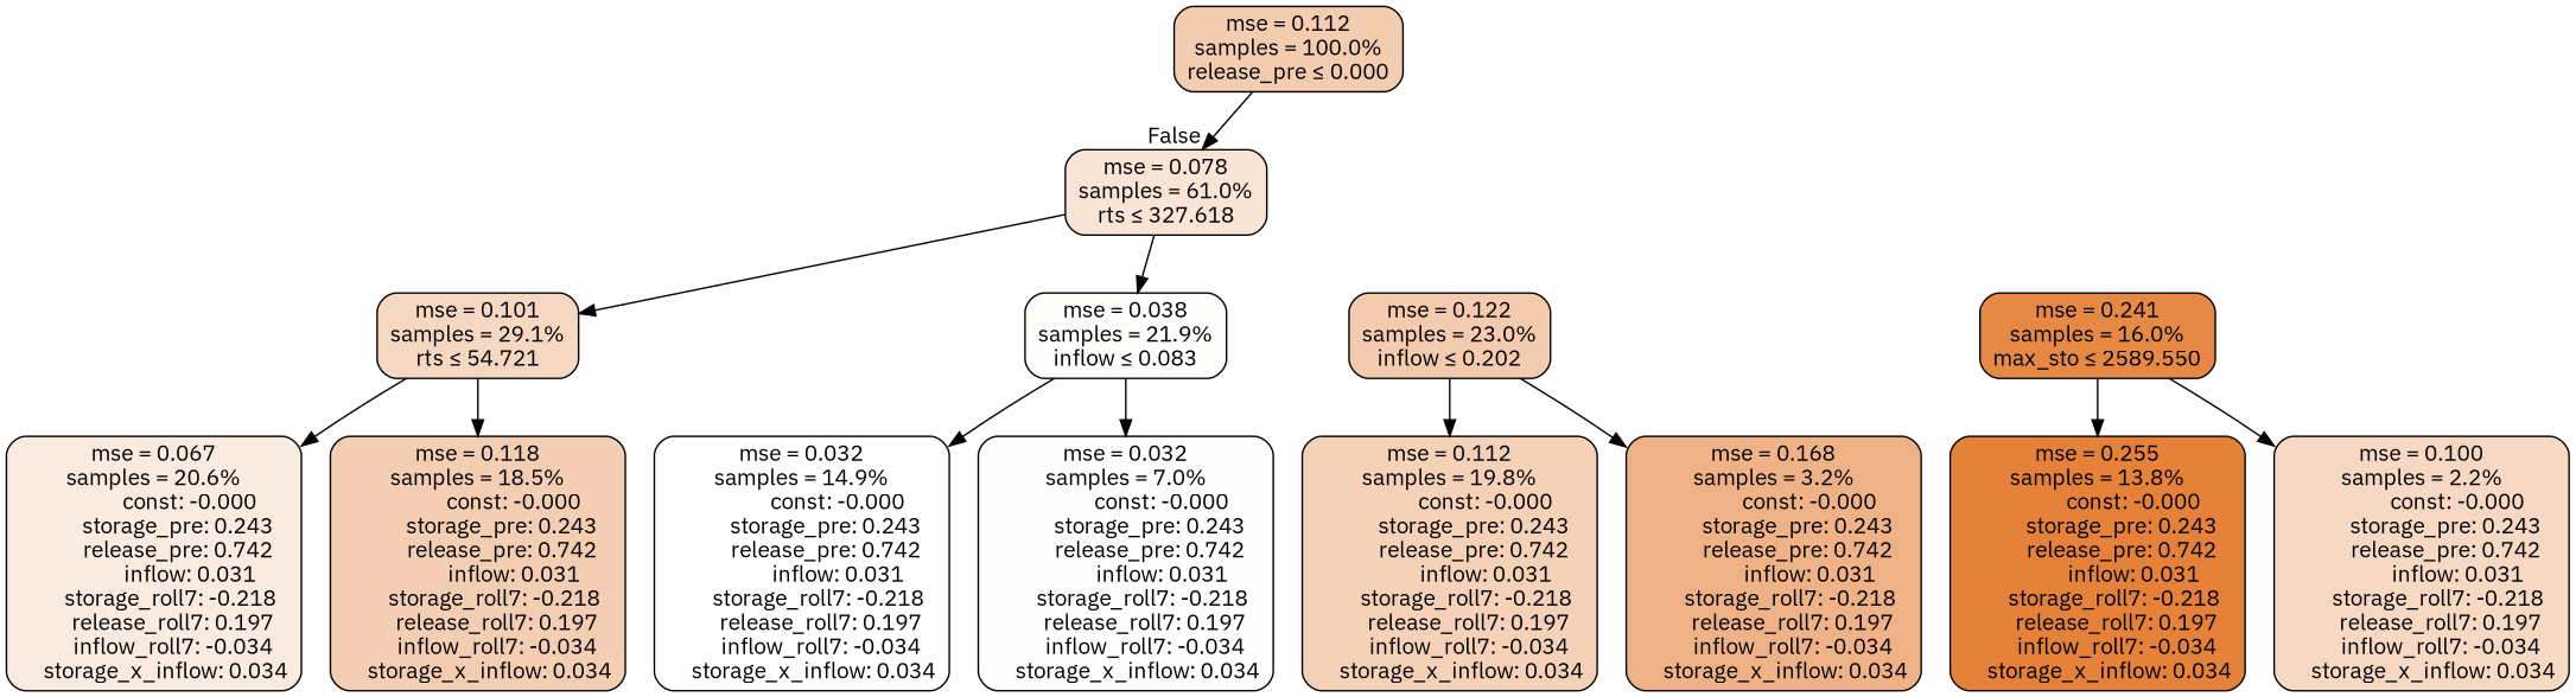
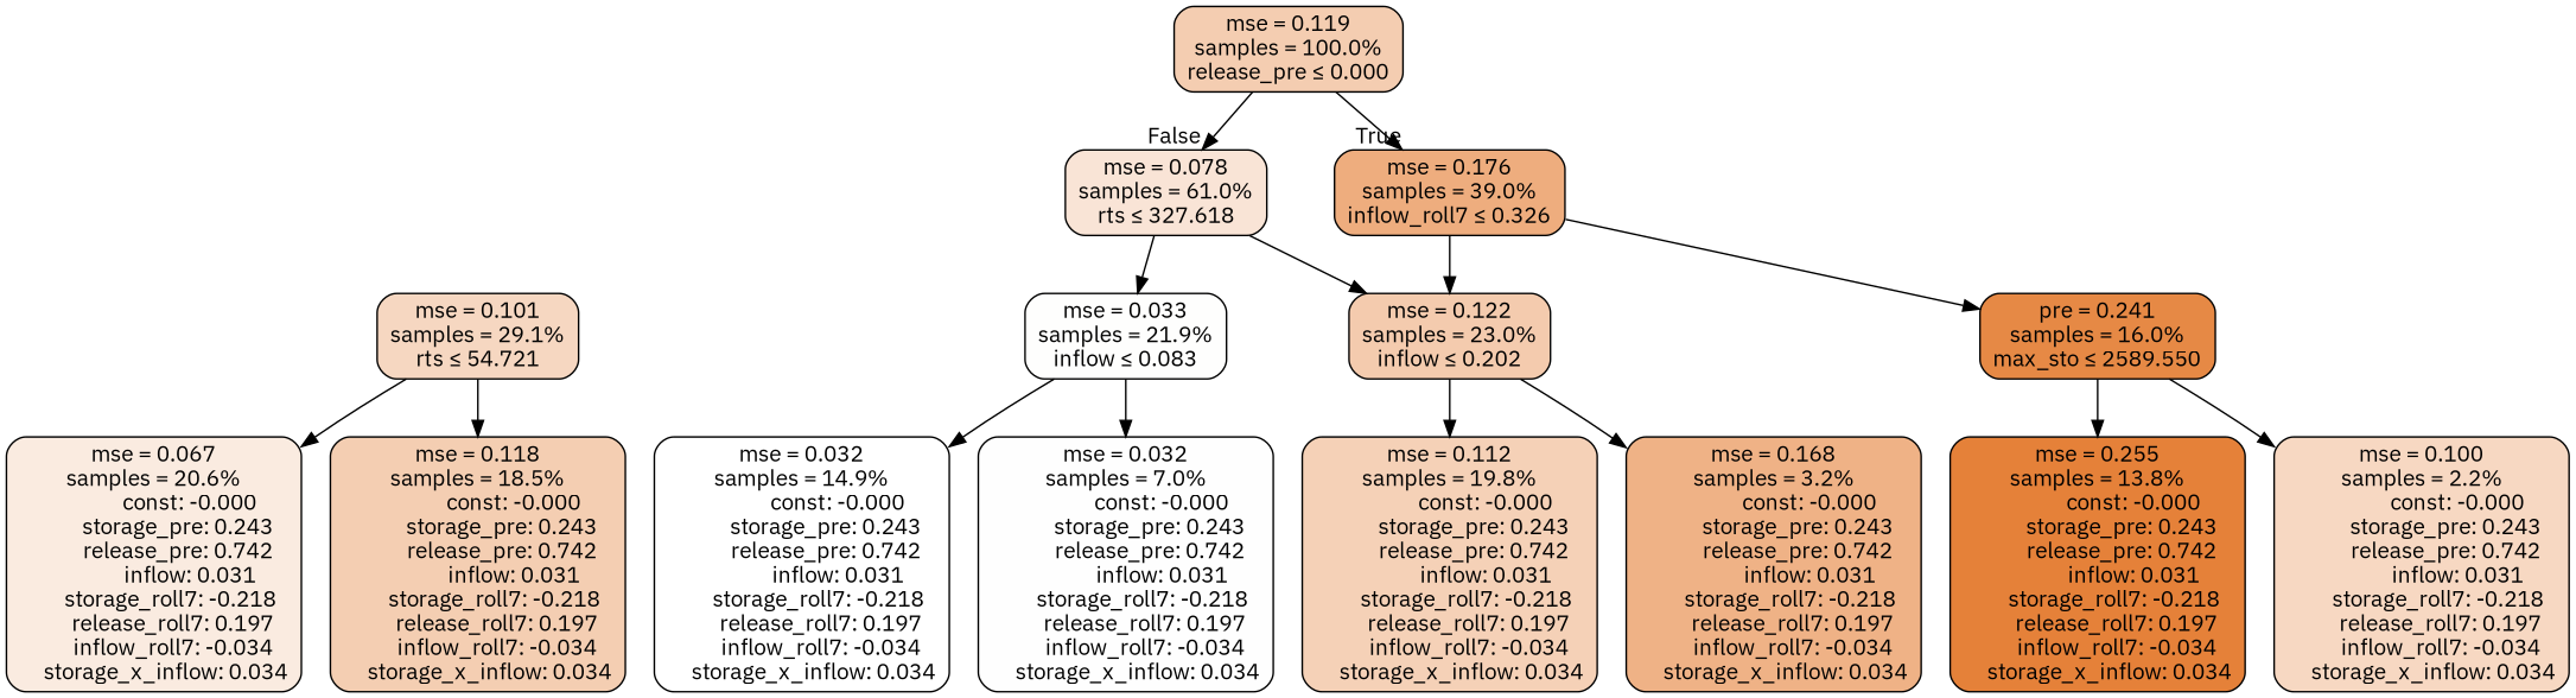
  digraph {
    fontname="IBM Plex Sans"
    node [color=black fontname="IBM Plex Sans" shape=rectangle style="filled, rounded"]
    edge [fontname="IBM Plex Sans"]
-   n1 [fillcolor="#f4cdb1" label="mse = 0.112\nsamples = 100.0%\nrelease_pre &le; 0.000"]
+   n1 [fillcolor="#f4cdb1" label="mse = 0.119\nsamples = 100.0%\nrelease_pre &le; 0.000"]
    n2 [fillcolor="#f9e4d6" label="mse = 0.078\nsamples = 61.0%\nrts &le; 327.618"]
+   n3 [fillcolor="#eead7e" label="mse = 0.176\nsamples = 39.0%\ninflow_roll7 &le; 0.326"]
    n4 [fillcolor="#f6d7c1" label="mse = 0.101\nsamples = 29.1%\nrts &le; 54.721"]
-   n5 [fillcolor="#fefefd" label="mse = 0.038\nsamples = 21.9%\ninflow &le; 0.083"]
+   n5 [fillcolor="#fefefd" label="mse = 0.033\nsamples = 21.9%\ninflow &le; 0.083"]
    n6 [fillcolor="#f4cbae" label="mse = 0.122\nsamples = 23.0%\ninflow &le; 0.202"]
-   n7 [fillcolor="#e68945" label="mse = 0.241\nsamples = 16.0%\nmax_sto &le; 2589.550"]
+   n7 [fillcolor="#e68945" label="pre = 0.241\nsamples = 16.0%\nmax_sto &le; 2589.550"]
    n8 [fillcolor="#faebe0" label="mse = 0.067\nsamples = 20.6%\n               const: -0.000\n          storage_pre: 0.243\n          release_pre: 0.742\n               inflow: 0.031\n       storage_roll7: -0.218\n        release_roll7: 0.197\n        inflow_roll7: -0.034\n     storage_x_inflow: 0.034"]
    n9 [fillcolor="#f4ceb2" label="mse = 0.118\nsamples = 18.5%\n               const: -0.000\n          storage_pre: 0.243\n          release_pre: 0.742\n               inflow: 0.031\n       storage_roll7: -0.218\n        release_roll7: 0.197\n        inflow_roll7: -0.034\n     storage_x_inflow: 0.034"]
    n10 [fillcolor="#ffffff" label="mse = 0.032\nsamples = 14.9%\n               const: -0.000\n          storage_pre: 0.243\n          release_pre: 0.742\n               inflow: 0.031\n       storage_roll7: -0.218\n        release_roll7: 0.197\n        inflow_roll7: -0.034\n     storage_x_inflow: 0.034"]
    n11 [fillcolor="#fefefe" label="mse = 0.032\nsamples = 7.0%\n               const: -0.000\n          storage_pre: 0.243\n          release_pre: 0.742\n               inflow: 0.031\n       storage_roll7: -0.218\n        release_roll7: 0.197\n        inflow_roll7: -0.034\n     storage_x_inflow: 0.034"]
    n12 [fillcolor="#f5d1b7" label="mse = 0.112\nsamples = 19.8%\n               const: -0.000\n          storage_pre: 0.243\n          release_pre: 0.742\n               inflow: 0.031\n       storage_roll7: -0.218\n        release_roll7: 0.197\n        inflow_roll7: -0.034\n     storage_x_inflow: 0.034"]
    n13 [fillcolor="#efb286" label="mse = 0.168\nsamples = 3.2%\n               const: -0.000\n          storage_pre: 0.243\n          release_pre: 0.742\n               inflow: 0.031\n       storage_roll7: -0.218\n        release_roll7: 0.197\n        inflow_roll7: -0.034\n     storage_x_inflow: 0.034"]
    n14 [fillcolor="#e58139" label="mse = 0.255\nsamples = 13.8%\n               const: -0.000\n          storage_pre: 0.243\n          release_pre: 0.742\n               inflow: 0.031\n       storage_roll7: -0.218\n        release_roll7: 0.197\n        inflow_roll7: -0.034\n     storage_x_inflow: 0.034"]
    n15 [fillcolor="#f7d8c2" label="mse = 0.100\nsamples = 2.2%\n               const: -0.000\n          storage_pre: 0.243\n          release_pre: 0.742\n               inflow: 0.031\n       storage_roll7: -0.218\n        release_roll7: 0.197\n        inflow_roll7: -0.034\n     storage_x_inflow: 0.034"]
    n1 -> n2 [headlabel=False labelangle=45 labeldistance=2.5]
-   n2 -> n4
+   n1 -> n3 [headlabel=True labelangle=-45 labeldistance=2.5]
+   n2 -> n6
    n2 -> n5
+   n3 -> n6
+   n3 -> n7
    n4 -> n8
    n4 -> n9
    n5 -> n10
    n5 -> n11
    n6 -> n12
    n6 -> n13
    n7 -> n14
    n7 -> n15
  }
